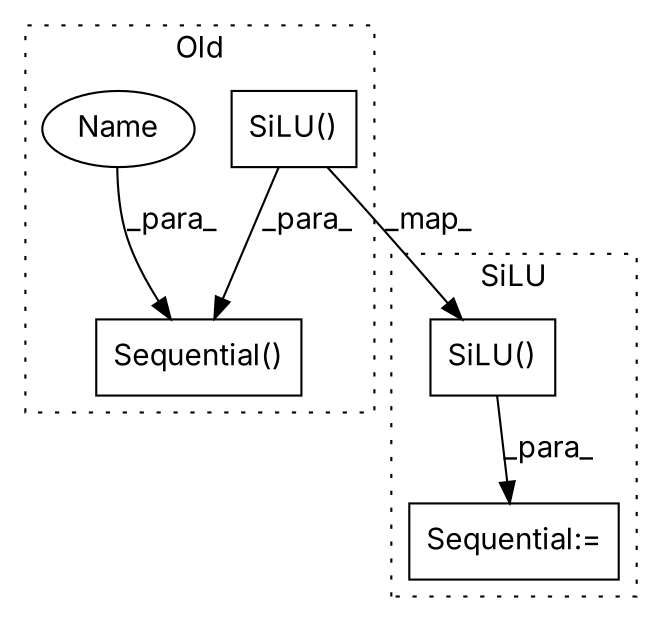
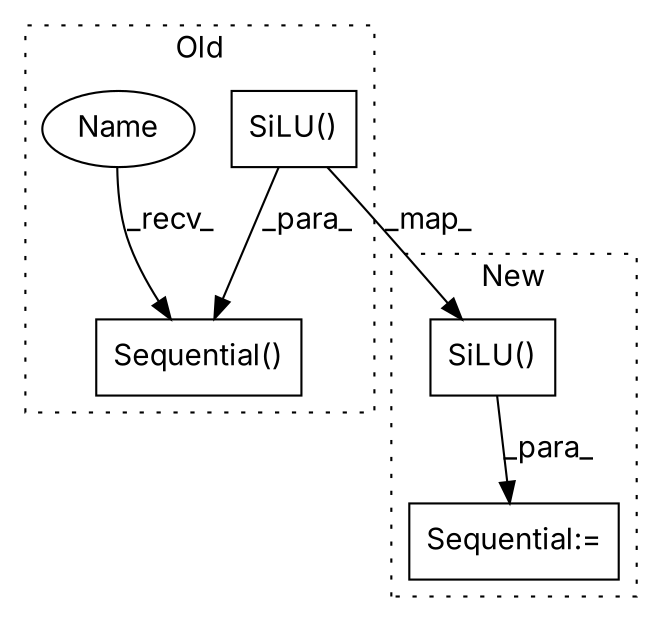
  digraph {
    fontname=Inter
    node [a=75 fontname=Inter l=9 s=15539 shape=box]
    edge [fontname=Inter]
    n1 [label="SiLU()"]
    n2 [l="27,10" label="Sequential()" s="15416,15548"]
    n3 [a=87 l=2 label=Name s=15416 shape=ellipse]
    n4 [label="SiLU()"]
    n5 [a=68 l=3 label="Sequential:=" s=15536]
    subgraph cluster_1 {
      label=Old
      style=dotted
      n1
      n2
      n3
    }
    subgraph cluster_2 {
-     label=SiLU
+     label=New
      style=dotted
      n4
      n5
    }
    n1 -> n2 [label=_para_]
    n1 -> n4 [label=_map_]
-   n3 -> n2 [label=_para_]
+   n3 -> n2 [label=_recv_]
    n4 -> n5 [label=_para_]
  }
